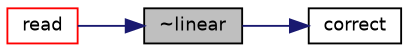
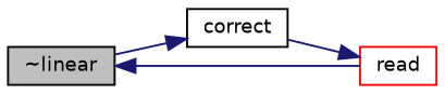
  digraph {
    rankdir=LR
    node [color=black fontname=Helvetica fontsize=10 shape=record]
    edge [color=midnightblue fontname=Helvetica fontsize=10 labelfontname=Helvetica labelfontsize=10 style=solid]
    n1 [fillcolor=grey75 fontcolor=black height=0.2 label="~linear" style=filled width=0.4]
    n2 [height=0.2 label=correct width=0.4]
    n3 [color=red height=0.2 label=read width=0.4]
    n1 -> n2
+   n2 -> n3
    n3 -> n1
  }
